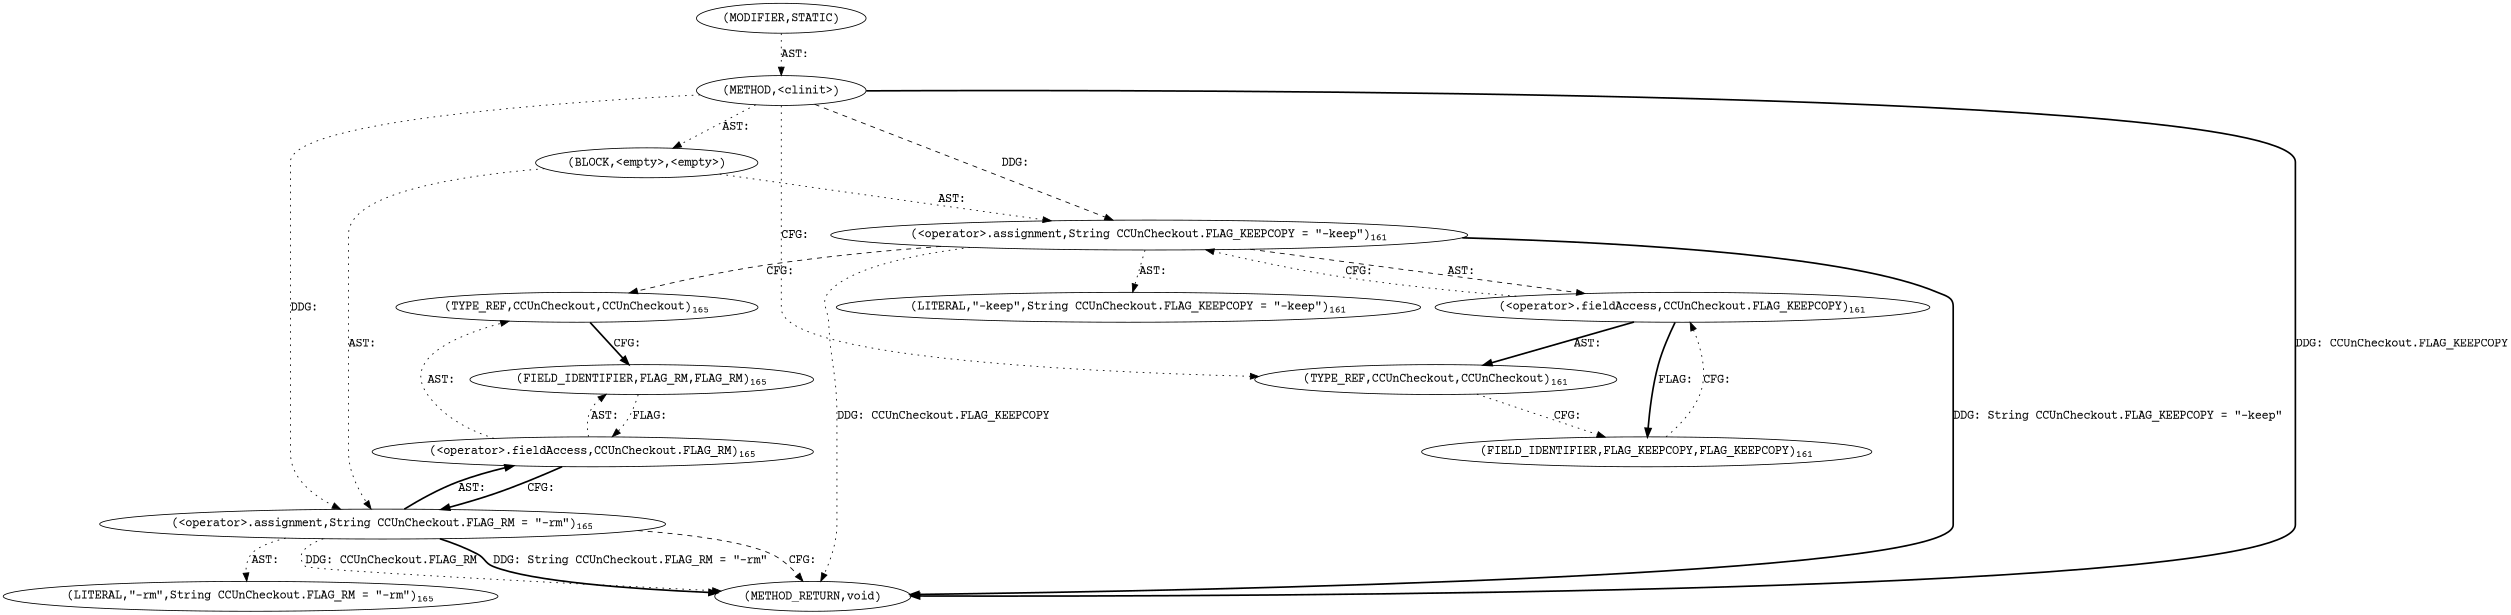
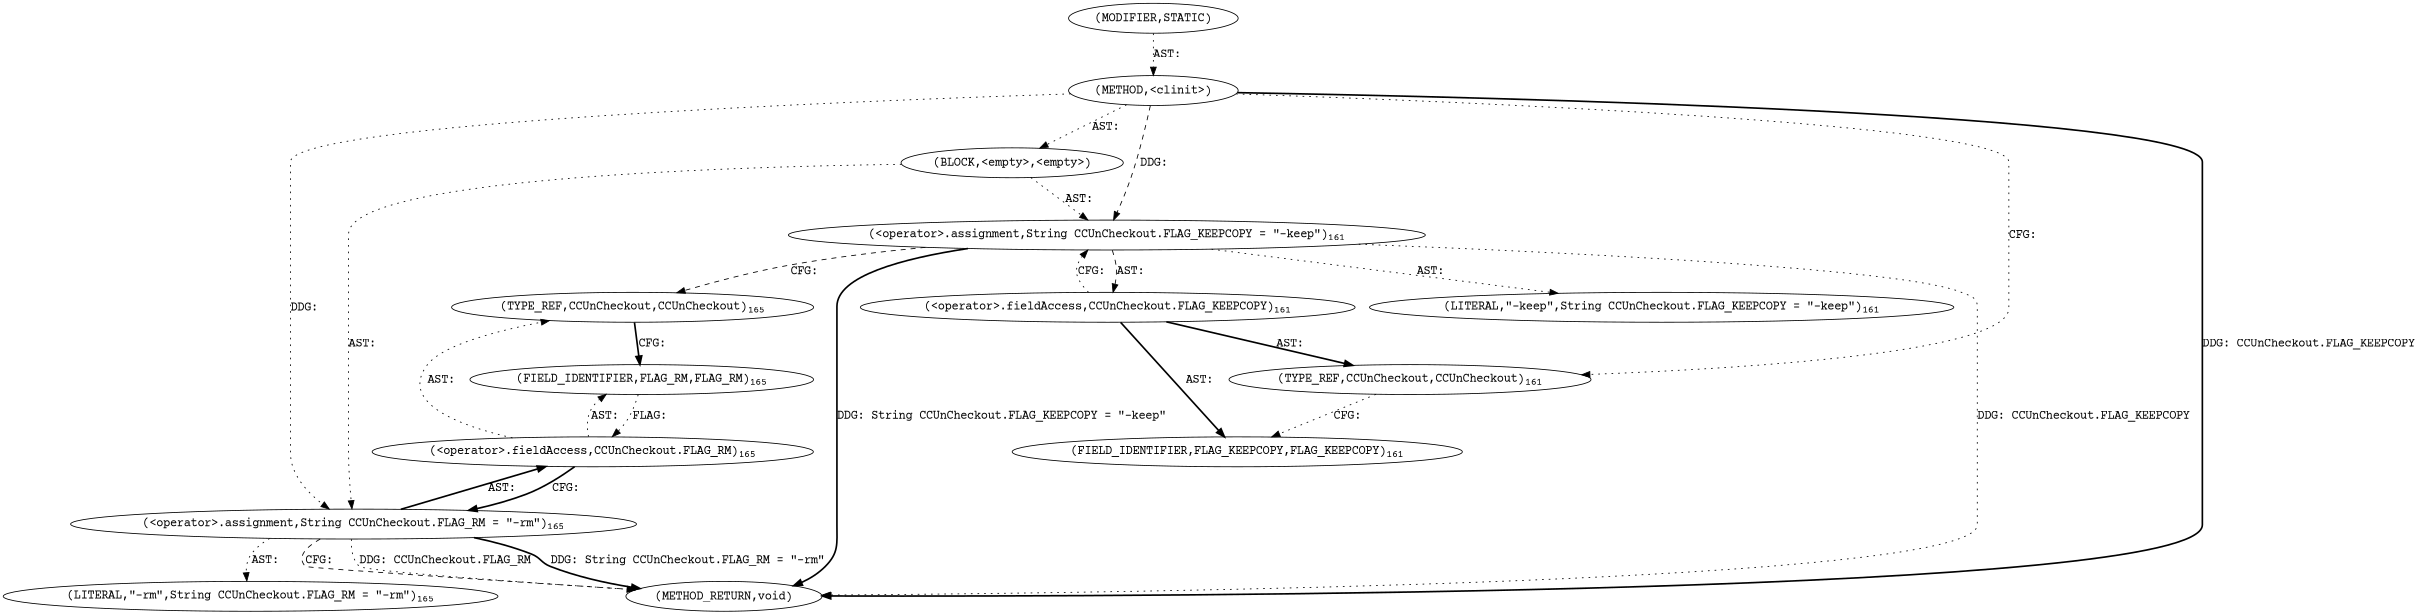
  digraph {
    fontname="Courier Prime"
    node [fontname="Courier Prime"]
    edge [fontname="Courier Prime" style=dotted]
    n1 [label=<(METHOD,&lt;clinit&gt;)>]
    n2 [label=<(BLOCK,&lt;empty&gt;,&lt;empty&gt;)>]
    n3 [label=<(&lt;operator&gt;.assignment,String CCUnCheckout.FLAG_KEEPCOPY = &quot;-keep&quot;)<SUB>161</SUB>>]
    n4 [label=<(TYPE_REF,CCUnCheckout,CCUnCheckout)<SUB>161</SUB>>]
    n5 [label=<(&lt;operator&gt;.assignment,String CCUnCheckout.FLAG_RM = &quot;-rm&quot;)<SUB>165</SUB>>]
    n6 [label=<(METHOD_RETURN,void)>]
    n7 [label=<(&lt;operator&gt;.fieldAccess,CCUnCheckout.FLAG_KEEPCOPY)<SUB>161</SUB>>]
    n8 [label=<(LITERAL,&quot;-keep&quot;,String CCUnCheckout.FLAG_KEEPCOPY = &quot;-keep&quot;)<SUB>161</SUB>>]
    n9 [label=<(TYPE_REF,CCUnCheckout,CCUnCheckout)<SUB>165</SUB>>]
    n10 [label=<(FIELD_IDENTIFIER,FLAG_KEEPCOPY,FLAG_KEEPCOPY)<SUB>161</SUB>>]
    n11 [label=<(&lt;operator&gt;.fieldAccess,CCUnCheckout.FLAG_RM)<SUB>165</SUB>>]
    n12 [label=<(LITERAL,&quot;-rm&quot;,String CCUnCheckout.FLAG_RM = &quot;-rm&quot;)<SUB>165</SUB>>]
    n13 [label=<(MODIFIER,STATIC)>]
    n14 [label=<(FIELD_IDENTIFIER,FLAG_RM,FLAG_RM)<SUB>165</SUB>>]
    n1 -> n2 [label="AST: "]
    n1 -> n3 [label="DDG: " style=dashed]
    n1 -> n4 [label="CFG: "]
    n1 -> n5 [label="DDG: "]
    n1 -> n6 [label="DDG: CCUnCheckout.FLAG_KEEPCOPY" style=bold]
    n2 -> n3 [label="AST: "]
    n2 -> n5 [label="AST: "]
    n3 -> n6 [label="DDG: CCUnCheckout.FLAG_KEEPCOPY"]
    n3 -> n6 [label="DDG: String CCUnCheckout.FLAG_KEEPCOPY = &quot;-keep&quot;" style=bold]
    n3 -> n7 [label="AST: " style=dashed]
    n3 -> n8 [label="AST: "]
    n3 -> n9 [label="CFG: " style=dashed]
    n4 -> n10 [label="CFG: "]
    n5 -> n6 [label="CFG: " style=dashed]
    n5 -> n6 [label="DDG: CCUnCheckout.FLAG_RM"]
    n5 -> n6 [label="DDG: String CCUnCheckout.FLAG_RM = &quot;-rm&quot;" style=bold]
    n5 -> n11 [label="AST: " style=bold]
    n5 -> n12 [label="AST: "]
    n7 -> n3 [label="CFG: "]
    n7 -> n4 [label="AST: " style=bold]
-   n7 -> n10 [label="FLAG: " style=bold]
+   n7 -> n10 [label="AST: " style=bold]
    n9 -> n14 [label="CFG: " style=bold]
-   n10 -> n7 [label="CFG: "]
    n11 -> n5 [label="CFG: " style=bold]
    n11 -> n9 [label="AST: "]
    n11 -> n14 [label="AST: "]
    n13 -> n1 [label="AST: "]
    n14 -> n11 [label="FLAG: "]
  }
